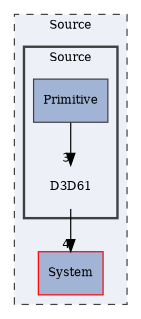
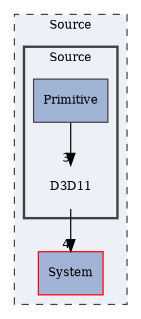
  digraph {
    compound=true
    fontname="DejaVu Serif"
    node [fontname="DejaVu Serif" fontsize=10 shape=box fillcolor="#a2b4d6" style="filled,"]
    edge [fontname="DejaVu Serif" fontsize=10 labeldistance=1.5 labelfontname=Helvetica labelfontsize=10]
-   n1 [label=D3D61 shape=plaintext fillcolor="" style=""]
+   n1 [label=D3D11 shape=plaintext fillcolor="" style=""]
    n2 [color=grey25 label=Primitive]
    n3 [color=red label=System]
    subgraph cluster_1 {
      bgcolor="#edf0f7"
      fontsize=10
      label=Source
      pencolor=grey25
      style="filled,dashed,"
      n3
      subgraph cluster_2 {
        bgcolor="#edf0f7"
        fontsize=10
        label=Source
        pencolor=grey25
        style="filled,bold,"
        n1
        n2
      }
    }
    n1 -> n3 [headlabel=4]
    n2 -> n1 [headlabel=3]
  }
